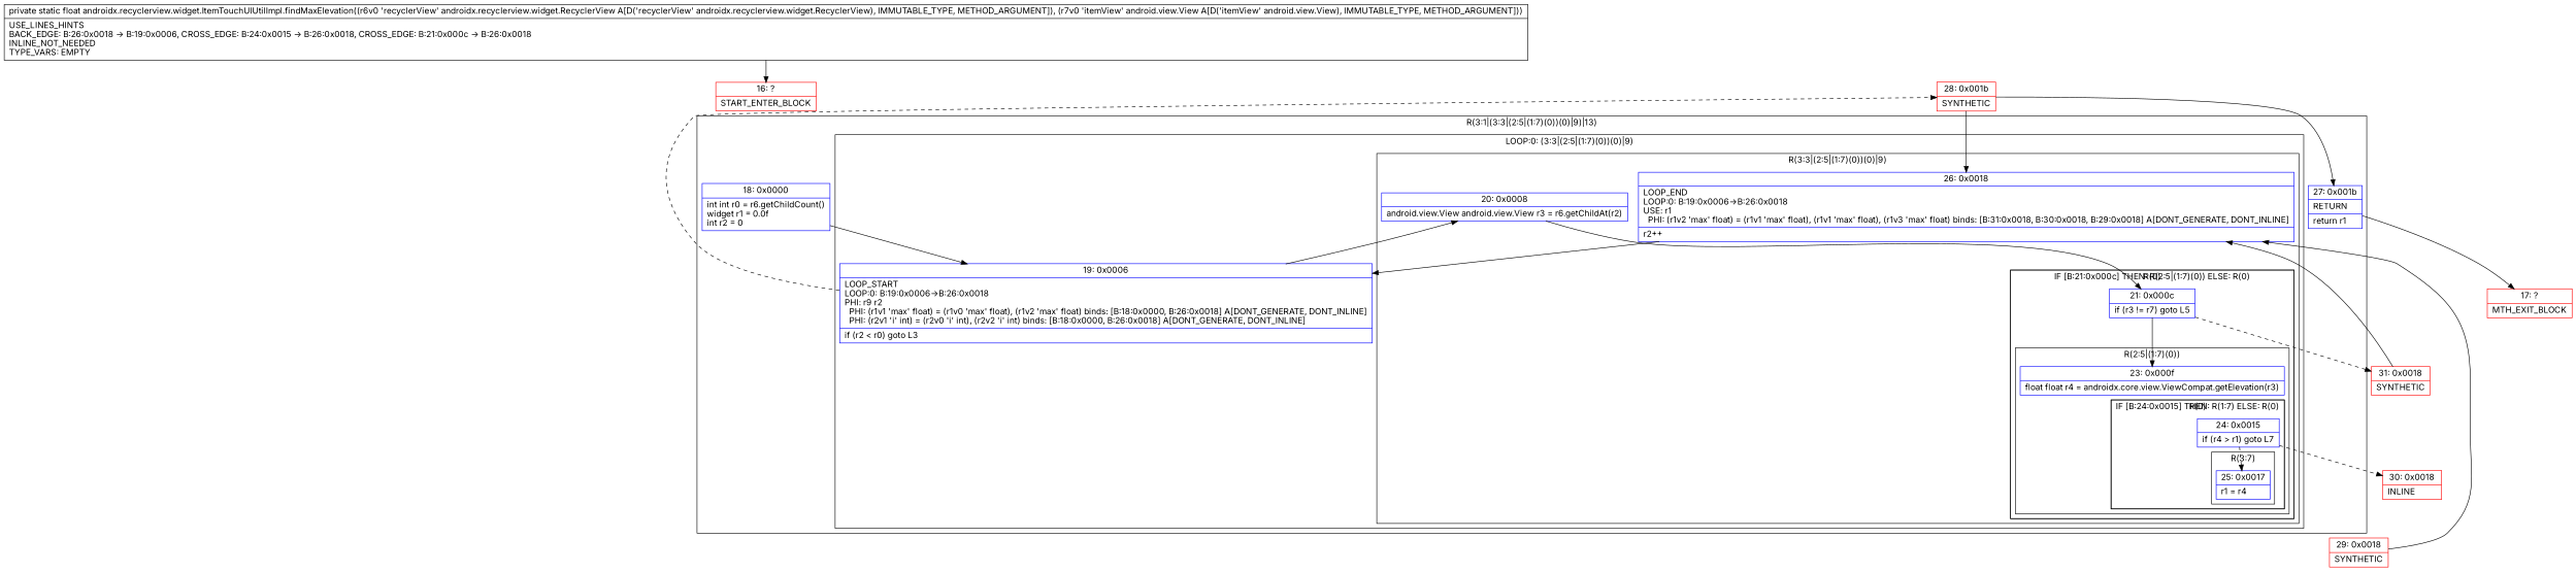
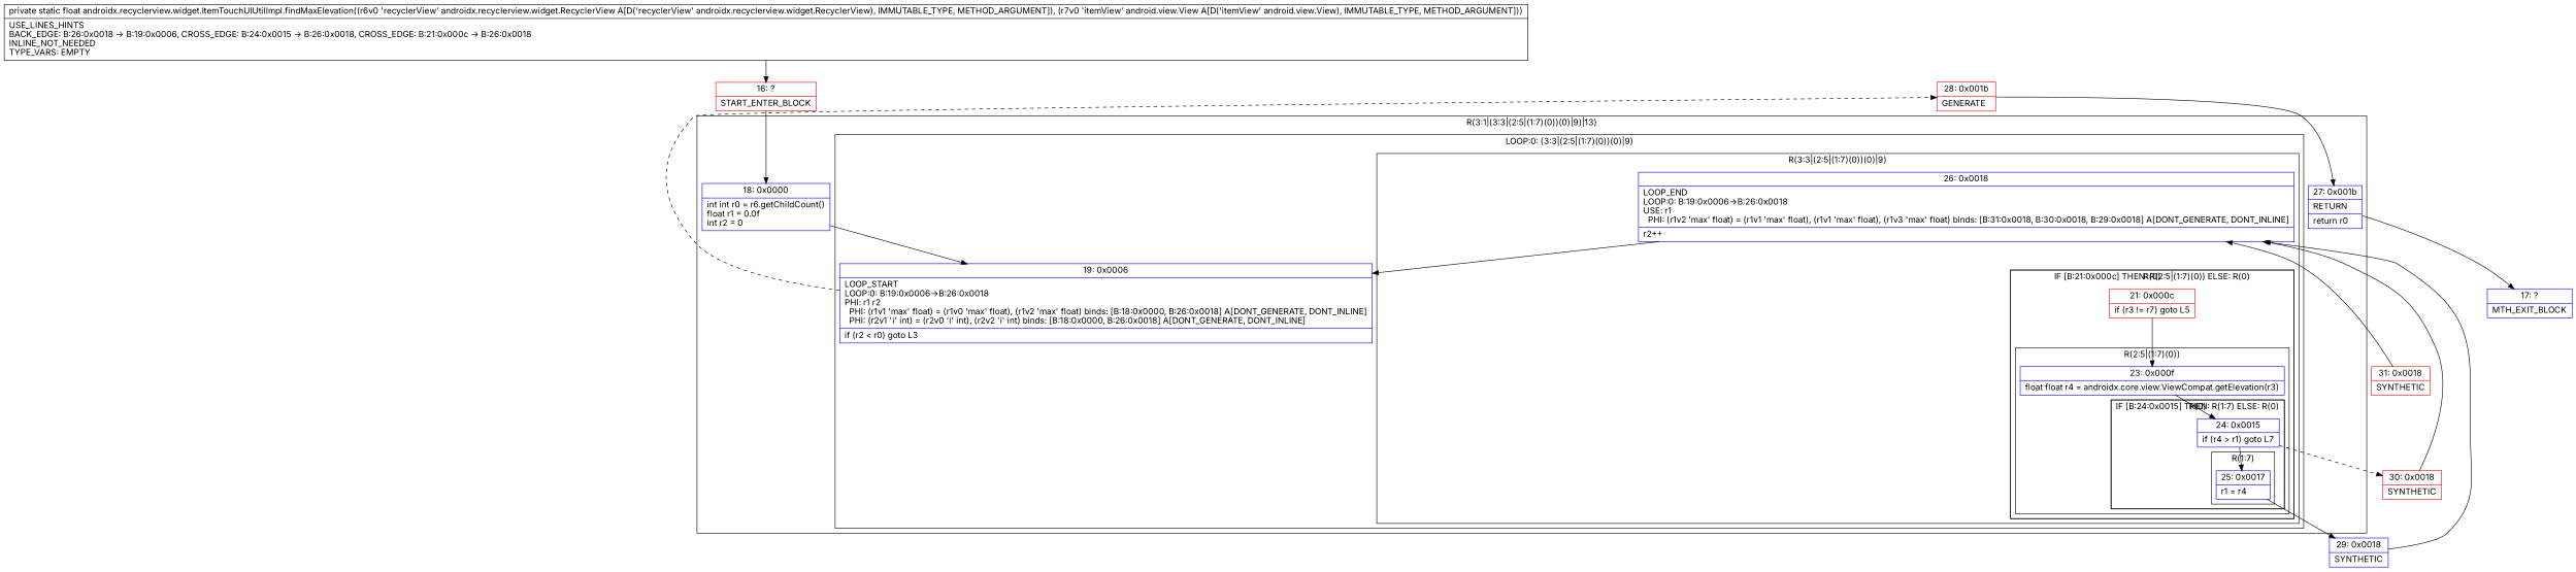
  digraph {
    fontname=Inter
    node [color=blue fontname=Inter shape=record]
    edge [fontname=Inter]
    n1 [label="{25\:\ 0x0017|r1 = r4\l}"]
    n2 [label="{24\:\ 0x0015|if (r4 \> r1) goto L7\l}"]
    n3 [label="{23\:\ 0x000f|float float r4 = androidx.core.view.ViewCompat.getElevation(r3)\l}"]
-   n4 [label="{21\:\ 0x000c|if (r3 != r7) goto L5\l}"]
-   n5 [label="{20\:\ 0x0008|android.view.View android.view.View r3 = r6.getChildAt(r2)\l}"]
+   n4 [color=red label="{21\:\ 0x000c|if (r3 != r7) goto L5\l}"]
    n6 [label="{26\:\ 0x0018|LOOP_END\lLOOP:0: B:19:0x0006\-\>B:26:0x0018\lUSE: r1 \l  PHI: (r1v2 'max' float) = (r1v1 'max' float), (r1v1 'max' float), (r1v3 'max' float) binds: [B:31:0x0018, B:30:0x0018, B:29:0x0018] A[DONT_GENERATE, DONT_INLINE]\l|r2++\l}"]
-   n7 [label="{19\:\ 0x0006|LOOP_START\lLOOP:0: B:19:0x0006\-\>B:26:0x0018\lPHI: r9 r2 \l  PHI: (r1v1 'max' float) = (r1v0 'max' float), (r1v2 'max' float) binds: [B:18:0x0000, B:26:0x0018] A[DONT_GENERATE, DONT_INLINE]\l  PHI: (r2v1 'i' int) = (r2v0 'i' int), (r2v2 'i' int) binds: [B:18:0x0000, B:26:0x0018] A[DONT_GENERATE, DONT_INLINE]\l|if (r2 \< r0) goto L3\l}"]
-   n8 [label="{18\:\ 0x0000|int int r0 = r6.getChildCount()\lwidget r1 = 0.0f\lint r2 = 0\l}"]
-   n9 [label="{27\:\ 0x001b|RETURN\l|return r1\l}"]
-   n10 [color=red label="{29\:\ 0x0018|SYNTHETIC\l}"]
-   n11 [color=red label="{30\:\ 0x0018|INLINE\l}"]
+   n7 [label="{19\:\ 0x0006|LOOP_START\lLOOP:0: B:19:0x0006\-\>B:26:0x0018\lPHI: r1 r2 \l  PHI: (r1v1 'max' float) = (r1v0 'max' float), (r1v2 'max' float) binds: [B:18:0x0000, B:26:0x0018] A[DONT_GENERATE, DONT_INLINE]\l  PHI: (r2v1 'i' int) = (r2v0 'i' int), (r2v2 'i' int) binds: [B:18:0x0000, B:26:0x0018] A[DONT_GENERATE, DONT_INLINE]\l|if (r2 \< r0) goto L3\l}"]
+   n8 [label="{18\:\ 0x0000|int int r0 = r6.getChildCount()\lfloat r1 = 0.0f\lint r2 = 0\l}"]
+   n9 [label="{27\:\ 0x001b|RETURN\l|return r0\l}"]
+   n10 [label="{29\:\ 0x0018|SYNTHETIC\l}"]
+   n11 [color=red label="{30\:\ 0x0018|SYNTHETIC\l}"]
    n12 [color=red label="{31\:\ 0x0018|SYNTHETIC\l}"]
-   n13 [color=red label="{28\:\ 0x001b|SYNTHETIC\l}"]
-   n14 [color=red label="{17\:\ ?|MTH_EXIT_BLOCK\l}"]
+   n13 [color=red label="{28\:\ 0x001b|GENERATE\l}"]
+   n14 [label="{17\:\ ?|MTH_EXIT_BLOCK\l}"]
    n15 [color=red label="{16\:\ ?|START_ENTER_BLOCK\l}"]
    n16 [label="{private static float androidx.recyclerview.widget.ItemTouchUIUtilImpl.findMaxElevation((r6v0 'recyclerView' androidx.recyclerview.widget.RecyclerView A[D('recyclerView' androidx.recyclerview.widget.RecyclerView), IMMUTABLE_TYPE, METHOD_ARGUMENT]), (r7v0 'itemView' android.view.View A[D('itemView' android.view.View), IMMUTABLE_TYPE, METHOD_ARGUMENT]))  | USE_LINES_HINTS\lBACK_EDGE: B:26:0x0018 \-\> B:19:0x0006, CROSS_EDGE: B:24:0x0015 \-\> B:26:0x0018, CROSS_EDGE: B:21:0x000c \-\> B:26:0x0018\lINLINE_NOT_NEEDED\lTYPE_VARS: EMPTY\l}" color=""]
    subgraph cluster_1 {
      label="R(3:1|(3:3|(2:5|(1:7)(0))(0)|9)|13)"
      n8
      n9
      subgraph cluster_2 {
        label="LOOP:0: (3:3|(2:5|(1:7)(0))(0)|9)"
        n7
        subgraph cluster_3 {
          label="R(3:3|(2:5|(1:7)(0))(0)|9)"
-         n5
          n6
          subgraph cluster_4 {
            label="IF [B:21:0x000c] THEN: R(2:5|(1:7)(0)) ELSE: R(0)"
            n4
            subgraph cluster_5 {
              label="R(2:5|(1:7)(0))"
              n3
              subgraph cluster_6 {
                label="IF [B:24:0x0015] THEN: R(1:7) ELSE: R(0)"
                n2
                subgraph cluster_7 {
-                 label="R(3:7)"
+                 label="R(1:7)"
                  n1
                }
                subgraph cluster_8 {
                  label="R(0)"
                }
              }
            }
            subgraph cluster_9 {
              label="R(0)"
            }
          }
        }
      }
    }
-   n2 -> n1 [style=dashed]
+   n1 -> n10
+   n2 -> n1
    n2 -> n11 [style=dashed]
+   n3 -> n2
    n4 -> n3
-   n4 -> n12 [style=dashed]
-   n5 -> n4
    n6 -> n7
-   n7 -> n5
    n7 -> n13 [style=dashed]
    n8 -> n7
    n9 -> n14
    n10 -> n6
-   n13 -> n6
+   n11 -> n6
    n12 -> n6
    n13 -> n9
+   n15 -> n8
    n16 -> n15
  }
